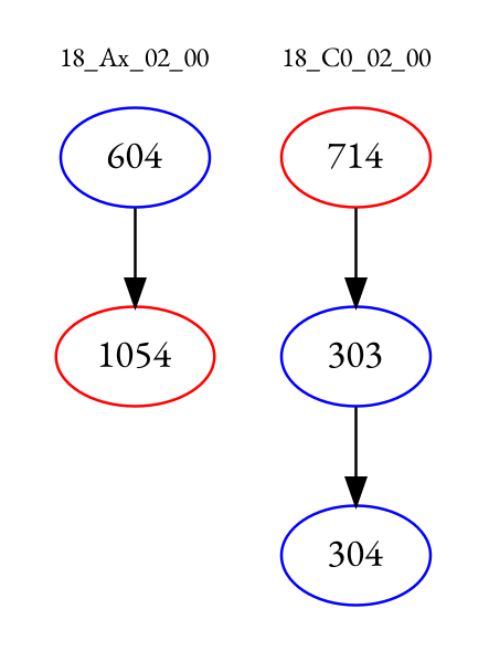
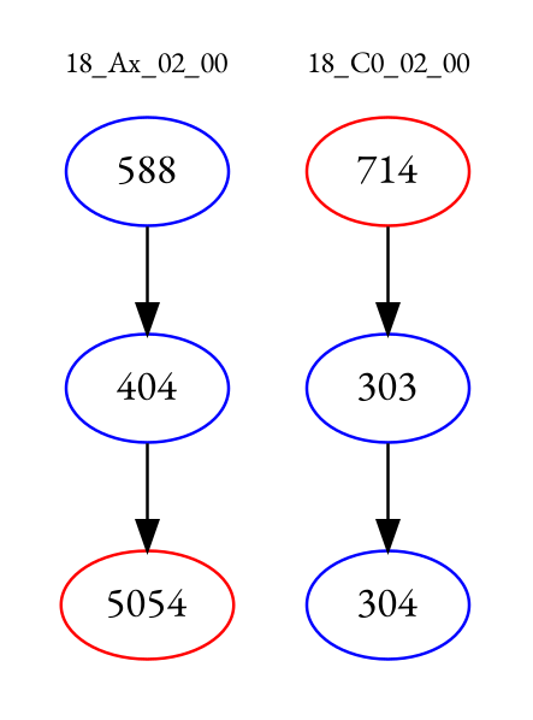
  digraph {
    fontname="EB Garamond"
    node [color=blue fontname="EB Garamond"]
    edge [color=black fontname="EB Garamond"]
-   n2 [label=604]
-   n3 [color=red label=1054]
+   n1 [label=588]
+   n2 [label=404]
+   n3 [color=red label=5054]
    n4 [label=303]
    n5 [label=304]
    n6 [color=red label=714]
    subgraph cluster_1 {
      color=white
      fontsize=10
      label="18_Ax_02_00"
+     n1
      n2
      n3
    }
    subgraph cluster_2 {
      color=white
      fontsize=10
      label="18_C0_02_00"
      n4
      n5
      n6
    }
+   n1 -> n2
    n2 -> n3
    n4 -> n5
    n6 -> n4
  }
